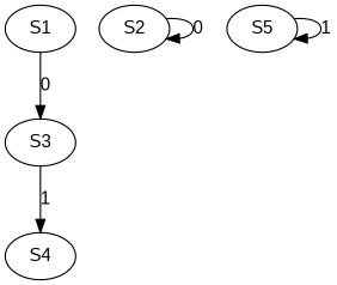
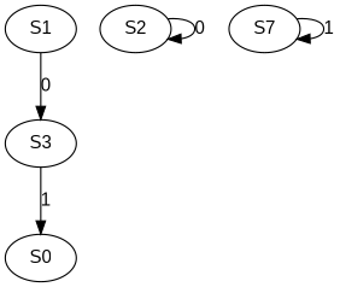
  strict digraph {
    fontname="Liberation Sans"
    node [fontname="Liberation Sans"]
    edge [fontname="Liberation Sans"]
    S3
-   S4
+   S4 [label=S0]
    S2
    S1
-   S5
+   S5 [label=S7]
    S3 -> S4 [label=1]
    S2 -> S2 [label=0]
    S1 -> S3 [label=0]
    S5 -> S5 [label=1]
  }
